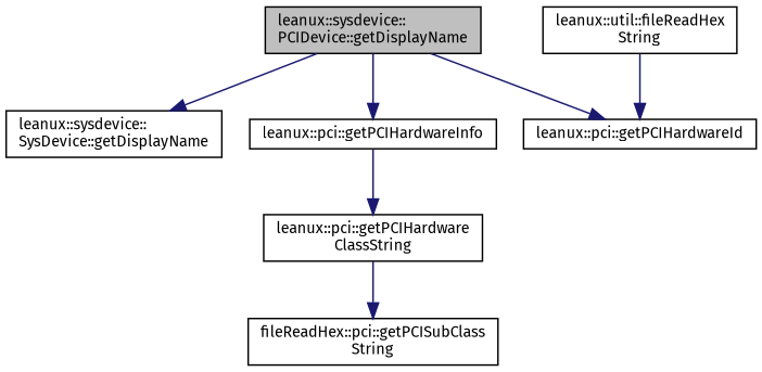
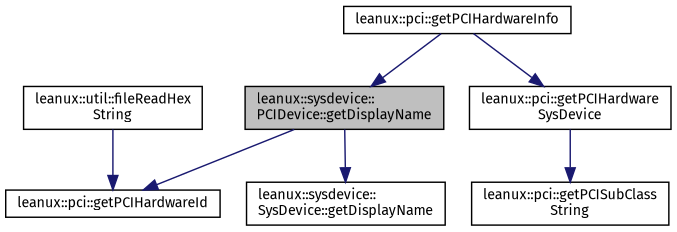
  digraph {
    fontname="Fira Sans"
    rankdir=TB
    node [color=black fontname="Fira Sans" fontsize=10 shape=record]
    edge [color=midnightblue fontname="Fira Sans" fontsize=10 labelfontname=Helvetica labelfontsize=10 style=solid]
    n1 [fillcolor=grey75 fontcolor=black height=0.2 label="leanux::sysdevice::\lPCIDevice::getDisplayName" style=filled width=0.4]
    n2 [height=0.2 label="leanux::sysdevice::\lSysDevice::getDisplayName" width=0.4]
    n3 [height=0.2 label="leanux::pci::getPCIHardwareId" width=0.4]
    n4 [height=0.2 label="leanux::pci::getPCIHardwareInfo" width=0.4]
-   n5 [height=0.2 label="leanux::pci::getPCIHardware\lClassString" width=0.4]
+   n5 [height=0.2 label="leanux::pci::getPCIHardware\lSysDevice" width=0.4]
    n6 [height=0.2 label="leanux::util::fileReadHex\lString" width=0.4]
-   n7 [height=0.2 label="fileReadHex::pci::getPCISubClass\lString" width=0.4]
+   n7 [height=0.2 label="leanux::pci::getPCISubClass\lString" width=0.4]
    n1 -> n2
    n1 -> n3
-   n1 -> n4
+   n4 -> n1
    n4 -> n5
    n5 -> n7
    n6 -> n3
  }
